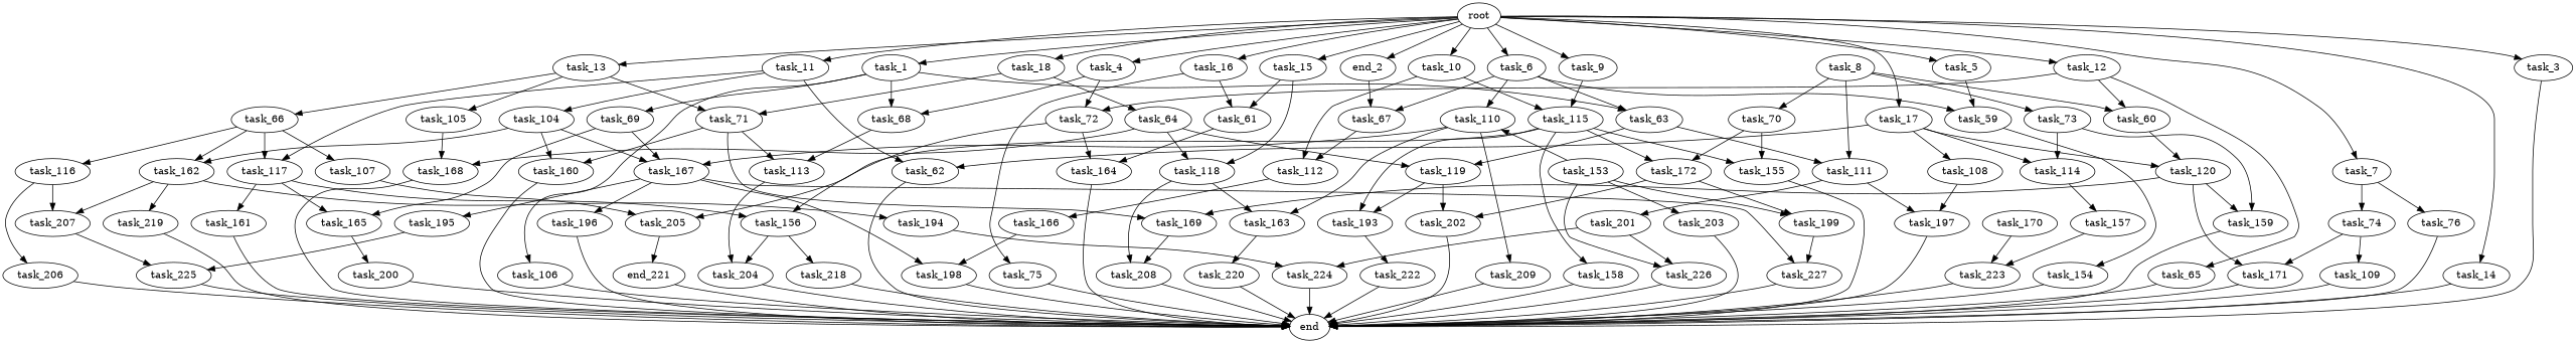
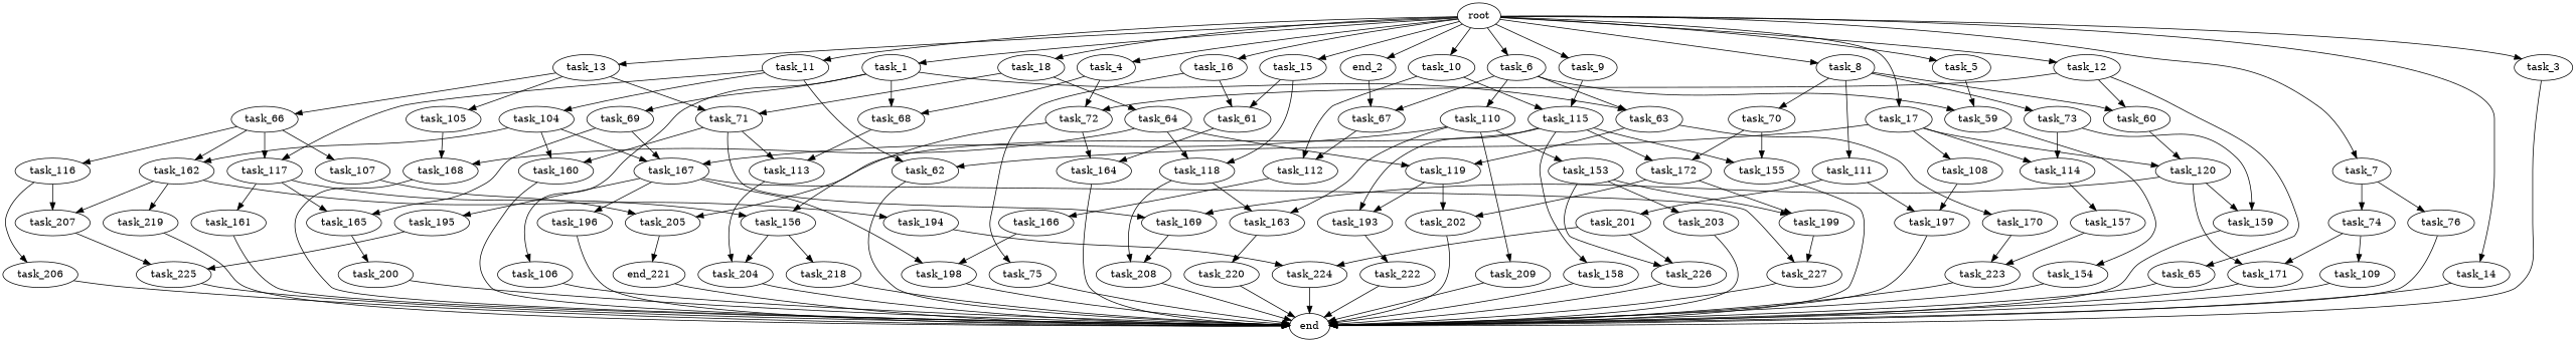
  digraph {
    fontname="DejaVu Serif"
    node [fontname="DejaVu Serif"]
    edge [fontname="DejaVu Serif"]
    task_116
    task_207
    task_206
    task_225
    end
    task_105
    task_168
    task_163
    task_220
    task_15
    task_118
    task_61
    task_208
    task_164
    task_169
    task_153
    task_199
    task_226
    task_203
    task_227
    task_7
    task_74
    task_76
    task_109
    task_171
    task_104
    task_160
    task_167
    task_162
    task_198
    task_196
    task_195
    task_194
    task_219
    task_119
    task_202
    task_193
    task_222
    task_166
    task_75
    task_154
    task_106
    task_204
    task_117
    task_156
    task_161
    task_165
    task_218
    task_200
    task_155
    task_9
    task_115
    task_172
    task_158
    task_205
    task_112
    task_59
    task_73
    task_159
    task_114
    task_157
    task_64
    task_65
    task_18
    task_71
    task_113
    task_111
    task_201
    task_197
    task_224
    task_63
    task_170
    task_223
    task_68
    n75 [label=end_221]
    task_11
    task_62
    task_1
    task_69
    task_110
    task_209
    task_66
    task_107
    task_4
    task_72
    task_60
    task_120
    task_10
    task_70
    task_67
    task_14
    task_12
    task_13
    task_108
    task_3
    task_5
    task_6
    n98 [label=end_2]
    task_17
    root
    task_8
    task_16
    task_116 -> task_207
    task_116 -> task_206
    task_207 -> task_225
    task_206 -> end
    task_225 -> end
    task_105 -> task_168
    task_168 -> end
    task_163 -> task_220
    task_220 -> end
    task_15 -> task_118
    task_15 -> task_61
    task_118 -> task_163
    task_118 -> task_208
    task_61 -> task_164
    task_208 -> end
    task_164 -> end
    task_169 -> task_208
    task_153 -> task_199
    task_153 -> task_226
    task_153 -> task_203
    task_199 -> task_227
    task_226 -> end
    task_203 -> end
    task_227 -> end
    task_7 -> task_74
    task_7 -> task_76
    task_74 -> task_109
    task_74 -> task_171
    task_76 -> end
    task_109 -> end
    task_171 -> end
    task_104 -> task_160
    task_104 -> task_167
    task_104 -> task_162
    task_160 -> end
    task_167 -> task_227
    task_167 -> task_198
    task_167 -> task_196
    task_167 -> task_195
    task_162 -> task_207
    task_162 -> task_194
    task_162 -> task_219
    task_198 -> end
    task_196 -> end
    task_195 -> task_225
    task_194 -> task_224
    task_219 -> end
    task_119 -> task_202
    task_119 -> task_193
    task_202 -> end
    task_193 -> task_222
    task_222 -> end
    task_166 -> task_198
    task_75 -> end
    task_154 -> end
    task_106 -> end
    task_204 -> end
    task_117 -> task_156
    task_117 -> task_161
    task_117 -> task_165
    task_156 -> task_204
    task_156 -> task_218
    task_161 -> end
    task_165 -> task_200
    task_218 -> end
    task_200 -> end
    task_155 -> end
    task_9 -> task_115
    task_115 -> task_193
    task_115 -> task_155
    task_115 -> task_172
    task_115 -> task_158
    task_115 -> task_205
    task_172 -> task_199
    task_172 -> task_202
    task_158 -> end
    task_205 -> n75
    task_112 -> task_166
    task_59 -> task_154
    task_73 -> task_159
    task_73 -> task_114
    task_159 -> end
    task_114 -> task_157
    task_157 -> task_223
    task_64 -> task_168
    task_64 -> task_118
    task_64 -> task_119
    task_65 -> end
    task_18 -> task_64
    task_18 -> task_71
    task_71 -> task_169
    task_71 -> task_160
    task_71 -> task_113
    task_113 -> task_204
    task_111 -> task_201
    task_111 -> task_197
    task_201 -> task_226
    task_201 -> task_224
    task_197 -> end
    task_224 -> end
    task_63 -> task_119
-   task_63 -> task_111
+   task_63 -> task_170
    task_170 -> task_223
    task_223 -> end
    task_68 -> task_113
    n75 -> end
    task_11 -> task_104
    task_11 -> task_117
    task_11 -> task_62
    task_62 -> end
    task_1 -> task_106
    task_1 -> task_63
    task_1 -> task_68
    task_1 -> task_69
    task_69 -> task_167
    task_69 -> task_165
    task_110 -> task_163
-   task_153 -> task_110
+   task_110 -> task_153
    task_110 -> task_167
    task_110 -> task_209
    task_209 -> end
    task_66 -> task_116
    task_66 -> task_162
    task_66 -> task_117
    task_66 -> task_107
    task_107 -> task_205
    task_4 -> task_68
    task_4 -> task_72
    task_72 -> task_164
    task_72 -> task_156
    task_60 -> task_120
    task_120 -> task_169
    task_120 -> task_171
    task_120 -> task_159
    task_10 -> task_115
    task_10 -> task_112
    task_70 -> task_155
    task_70 -> task_172
    task_67 -> task_112
    task_14 -> end
    task_12 -> task_65
    task_12 -> task_72
    task_12 -> task_60
    task_13 -> task_105
    task_13 -> task_71
    task_13 -> task_66
    task_108 -> task_197
    task_3 -> end
    task_5 -> task_59
    task_6 -> task_59
    task_6 -> task_63
    task_6 -> task_110
    task_6 -> task_67
    n98 -> task_67
    task_17 -> task_114
    task_17 -> task_62
    task_17 -> task_120
    task_17 -> task_108
    root -> task_15
    root -> task_7
    root -> task_9
    root -> task_18
    root -> task_11
    root -> task_1
    root -> task_4
    root -> task_10
    root -> task_14
    root -> task_12
    root -> task_13
    root -> task_3
    root -> task_5
    root -> task_6
    root -> n98
    root -> task_17
+   root -> task_8
    root -> task_16
    task_8 -> task_73
    task_8 -> task_111
    task_8 -> task_60
    task_8 -> task_70
    task_16 -> task_61
    task_16 -> task_75
  }
